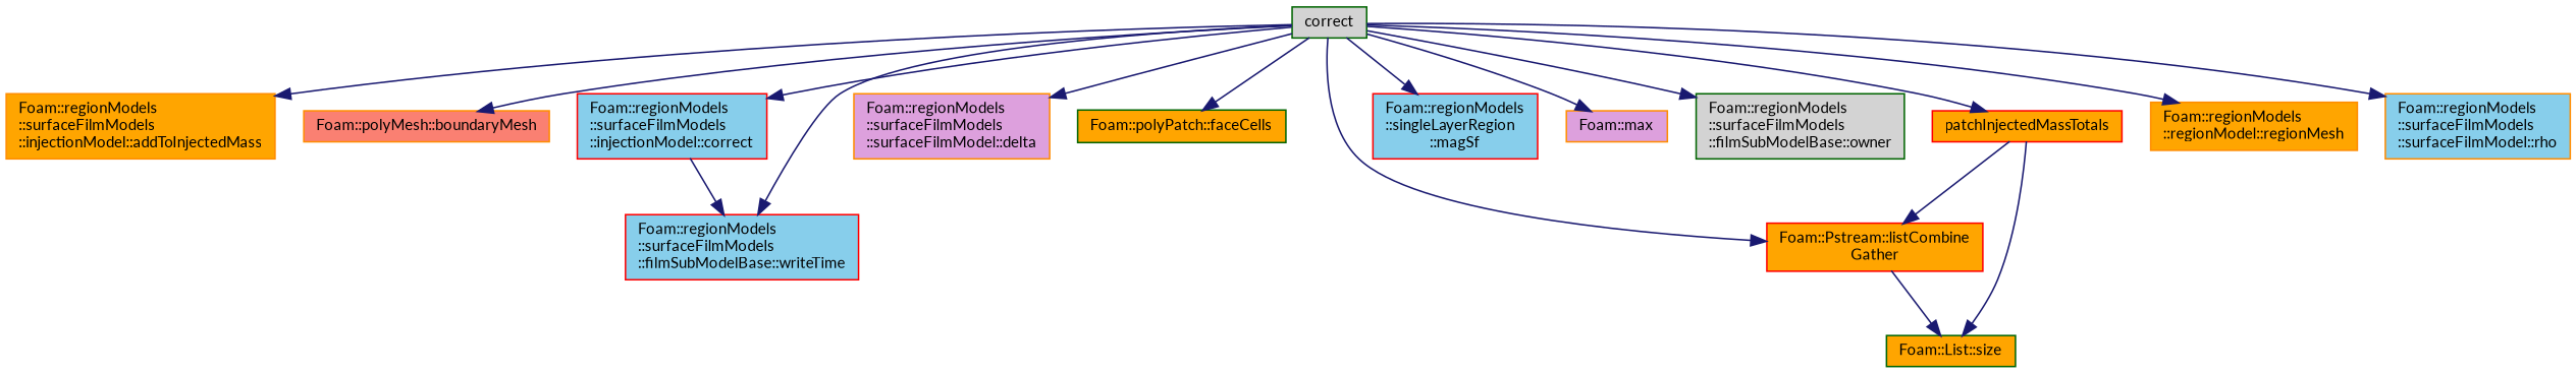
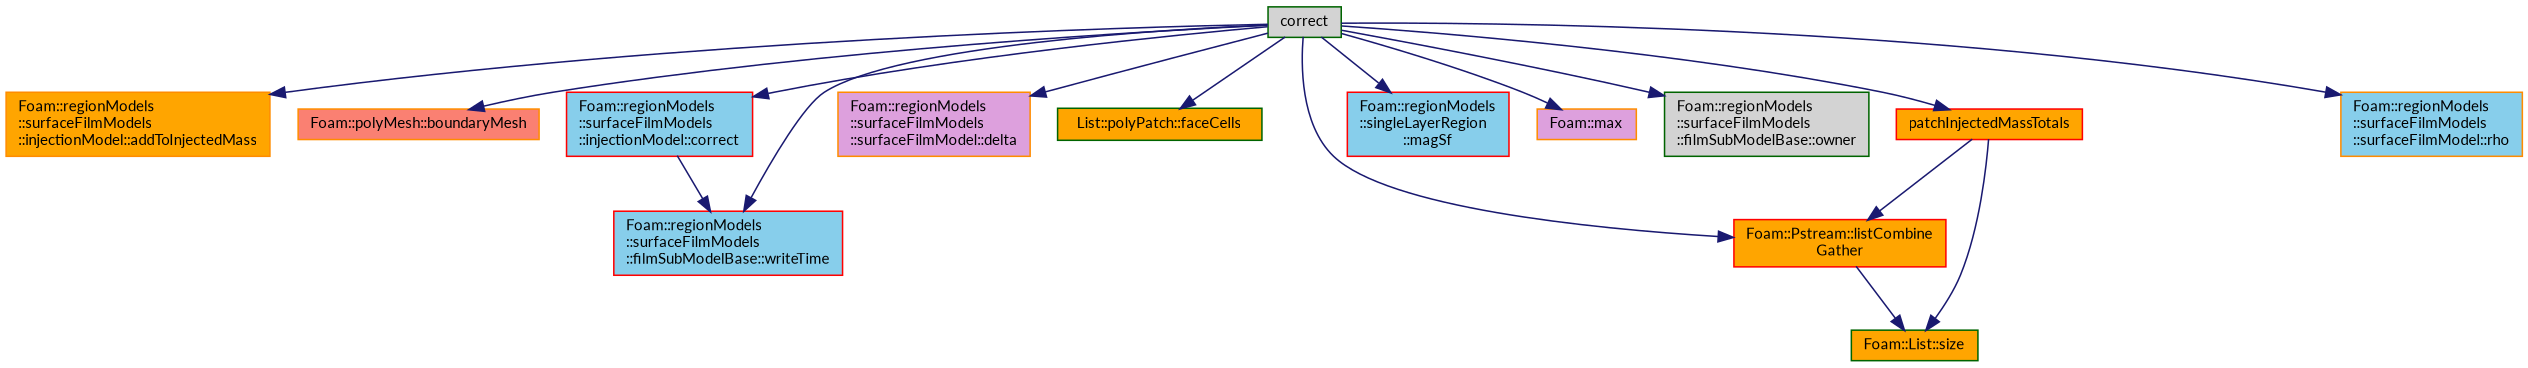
  digraph {
    fontname=Lato
    rankdir=TB
    node [color=darkorange fillcolor=orange fontname=Lato fontsize=10 shape=record style=filled]
    edge [color=midnightblue fontname=Lato fontsize=10 labelfontname=Helvetica labelfontsize=10 style=solid]
    n1 [color=darkgreen fillcolor=lightgrey fontcolor=black height=0.2 label=correct width=0.4]
    n2 [height=0.2 label="Foam::regionModels\l::surfaceFilmModels\l::injectionModel::addToInjectedMass" width=0.4]
    n3 [fillcolor=salmon height=0.2 label="Foam::polyMesh::boundaryMesh" width=0.4]
    n4 [color=red fillcolor=skyblue height=0.2 label="Foam::regionModels\l::surfaceFilmModels\l::injectionModel::correct" width=0.4]
    n5 [color=red fillcolor=skyblue height=0.2 label="Foam::regionModels\l::surfaceFilmModels\l::filmSubModelBase::writeTime" width=0.4]
    n6 [fillcolor=plum height=0.2 label="Foam::regionModels\l::surfaceFilmModels\l::surfaceFilmModel::delta" width=0.4]
-   n7 [color=darkgreen height=0.2 label="Foam::polyPatch::faceCells" width=0.4]
+   n7 [color=darkgreen height=0.2 label="List::polyPatch::faceCells" width=0.4]
    n8 [color=red height=0.2 label="Foam::Pstream::listCombine\lGather" width=0.4]
    n9 [color=red fillcolor=skyblue height=0.2 label="Foam::regionModels\l::singleLayerRegion\l::magSf" width=0.4]
    n10 [fillcolor=plum height=0.2 label="Foam::max" width=0.4]
    n11 [color=darkgreen fillcolor=lightgrey height=0.2 label="Foam::regionModels\l::surfaceFilmModels\l::filmSubModelBase::owner" width=0.4]
    n12 [color=red height=0.2 label=patchInjectedMassTotals width=0.4]
-   n13 [height=0.2 label="Foam::regionModels\l::regionModel::regionMesh" width=0.4]
    n14 [fillcolor=skyblue height=0.2 label="Foam::regionModels\l::surfaceFilmModels\l::surfaceFilmModel::rho" width=0.4]
    n15 [color=darkgreen height=0.2 label="Foam::List::size" width=0.4]
    n1 -> n2
    n1 -> n3
    n1 -> n4
    n1 -> n5
    n1 -> n6
    n1 -> n7
    n1 -> n8
    n1 -> n9
    n1 -> n10
    n1 -> n11
    n1 -> n12
-   n1 -> n13
    n1 -> n14
    n4 -> n5
    n8 -> n15
    n12 -> n8
    n12 -> n15
  }
